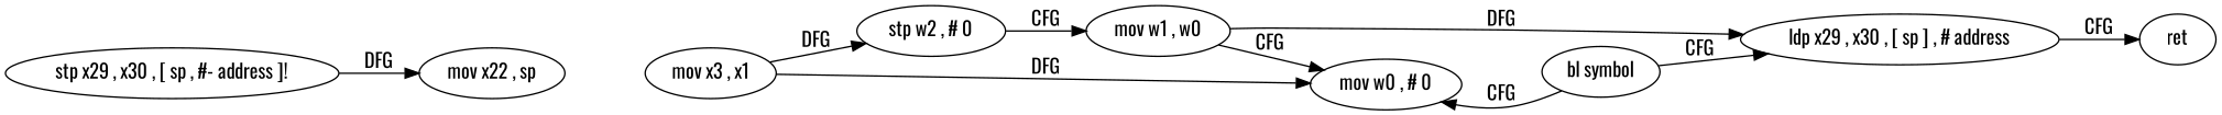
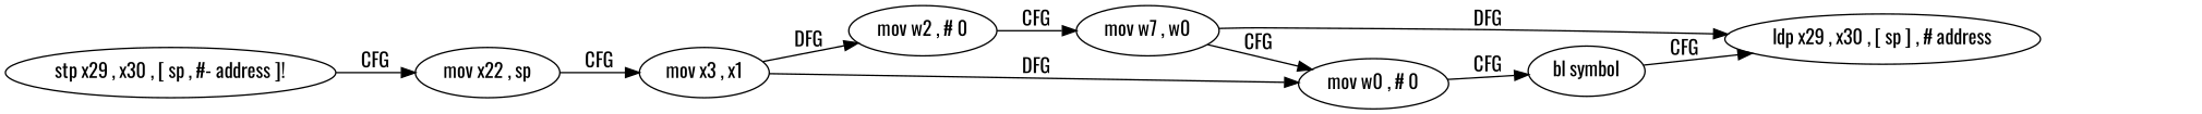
  digraph {
    fontname=Oswald
    rankdir=LR
    node [fontname=Oswald]
    edge [fontname=Oswald]
    n1 [label="stp x29 , x30 , [ sp , #- address ]!"]
    n2 [label="mov x22 , sp"]
    n3 [label="mov x3 , x1"]
-   n4 [label="stp w2 , # 0"]
+   n4 [label="mov w2 , # 0"]
    n5 [label="mov w0 , # 0"]
-   n6 [label="mov w1 , w0"]
+   n6 [label="mov w7 , w0"]
    n7 [label="bl symbol"]
    n8 [label="ldp x29 , x30 , [ sp ] , # address"]
-   n9 [label=ret]
-   n1 -> n2 [label=DFG]
+   n1 -> n2 [label=CFG]
+   n2 -> n3 [label=CFG]
    n3 -> n4 [label=DFG]
    n3 -> n5 [label=DFG]
    n4 -> n6 [label=CFG]
-   n7 -> n5 [label=CFG]
+   n5 -> n7 [label=CFG]
    n6 -> n5 [label=CFG]
    n6 -> n8 [label=DFG]
    n7 -> n8 [label=CFG]
-   n8 -> n9 [label=CFG]
  }
